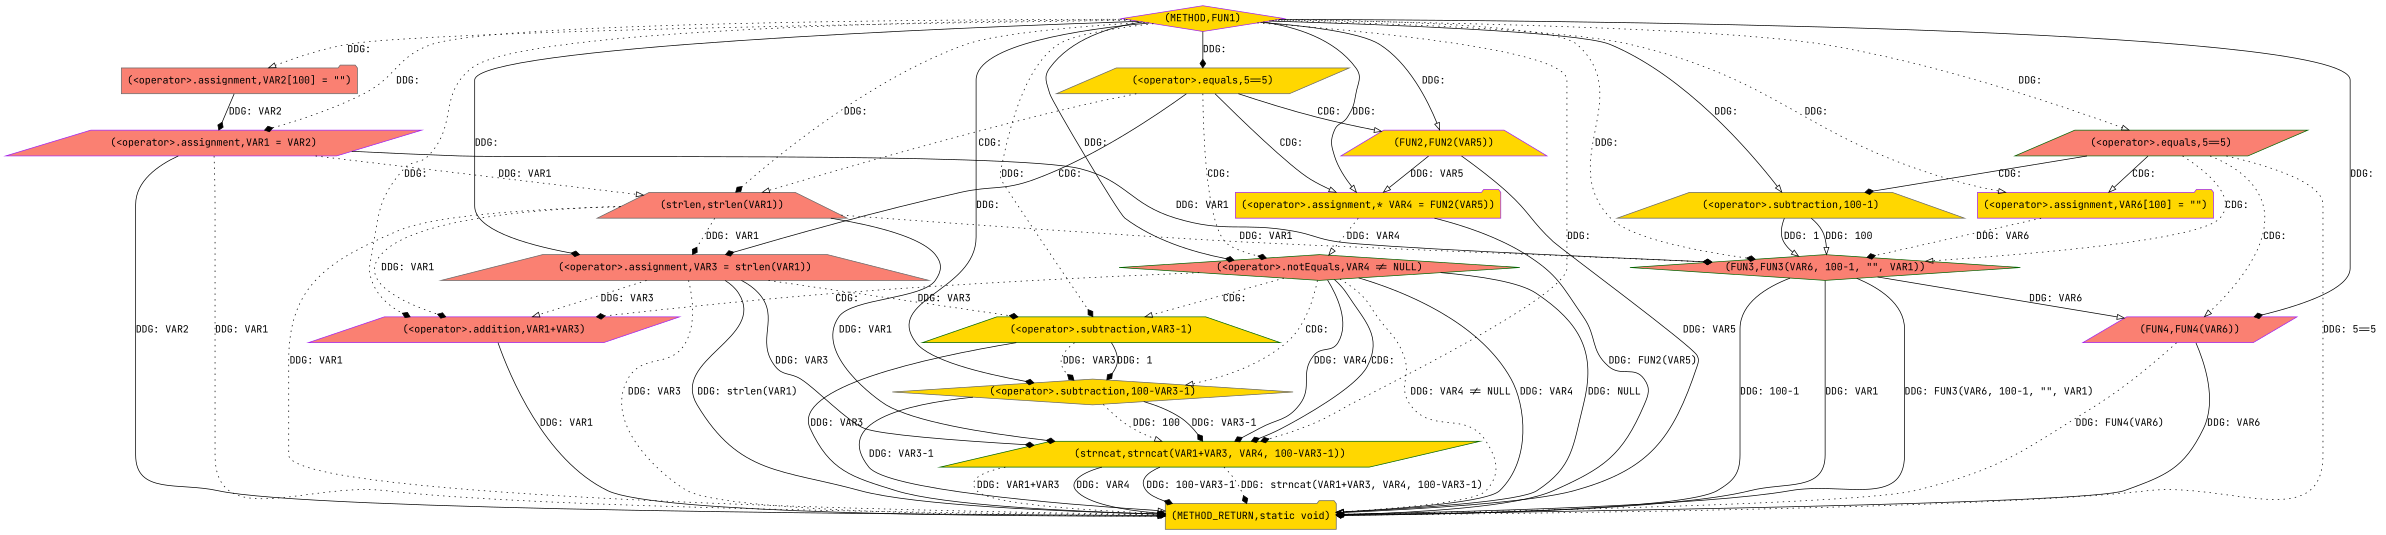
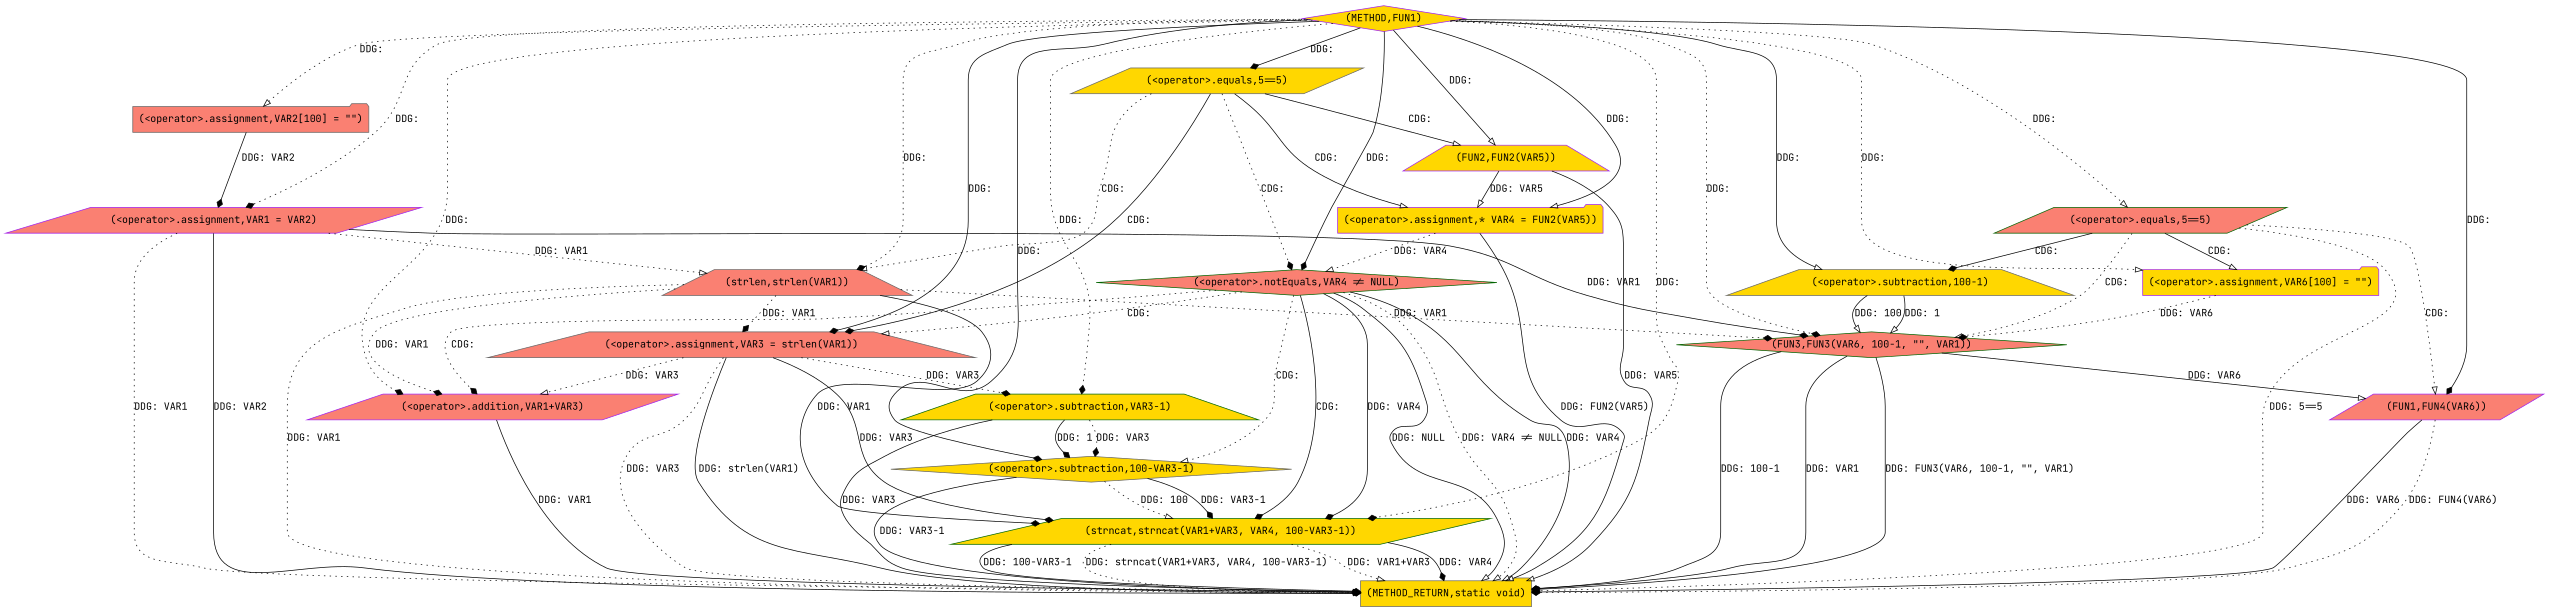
  digraph {
    fontname="JetBrains Mono"
    node [color=purple fillcolor=gold fontname="JetBrains Mono" shape=parallelogram style=filled]
    edge [arrowhead=diamond fontname="JetBrains Mono" style=solid]
    n1 [label="(METHOD,FUN1)" shape=diamond]
    n2 [color=gray40 fillcolor=salmon label="(<operator>.assignment,VAR2[100] = \"\")" shape=folder]
    n3 [fillcolor=salmon label="(<operator>.assignment,VAR1 = VAR2)"]
    n4 [color=gray40 label="(<operator>.equals,5==5)"]
    n5 [color=gray40 fillcolor=salmon label="(<operator>.assignment,VAR3 = strlen(VAR1))" shape=trapezium]
    n6 [color=gray40 fillcolor=salmon label="(strlen,strlen(VAR1))" shape=trapezium]
    n7 [label="(<operator>.assignment,* VAR4 = FUN2(VAR5))" shape=folder]
    n8 [label="(FUN2,FUN2(VAR5))" shape=trapezium]
    n9 [color=darkgreen fillcolor=salmon label="(<operator>.notEquals,VAR4 != NULL)" shape=diamond]
    n10 [color=darkgreen label="(strncat,strncat(VAR1+VAR3, VAR4, 100-VAR3-1))"]
    n11 [fillcolor=salmon label="(<operator>.addition,VAR1+VAR3)"]
    n12 [color=gray40 label="(<operator>.subtraction,100-VAR3-1)" shape=diamond]
    n13 [color=darkgreen label="(<operator>.subtraction,VAR3-1)" shape=trapezium]
    n14 [color=darkgreen fillcolor=salmon label="(<operator>.equals,5==5)"]
    n15 [label="(<operator>.assignment,VAR6[100] = \"\")" shape=folder]
    n16 [color=darkgreen fillcolor=salmon label="(FUN3,FUN3(VAR6, 100-1, \"\", VAR1))" shape=diamond]
    n17 [color=gray40 label="(<operator>.subtraction,100-1)" shape=trapezium]
-   n18 [fillcolor=salmon label="(FUN4,FUN4(VAR6))"]
+   n18 [fillcolor=salmon label="(FUN1,FUN4(VAR6))"]
    n19 [color=gray40 label="(METHOD_RETURN,static void)" shape=folder]
    n1 -> n2 [arrowhead=onormal label="DDG: " style=dotted]
    n1 -> n3 [label="DDG: " style=dotted]
    n1 -> n4 [label="DDG: "]
    n1 -> n5 [label="DDG: "]
    n1 -> n6 [label="DDG: " style=dotted]
    n1 -> n7 [arrowhead=onormal label="DDG: "]
    n1 -> n8 [arrowhead=onormal label="DDG: "]
    n1 -> n9 [label="DDG: "]
    n1 -> n10 [label="DDG: " style=dotted]
    n1 -> n11 [label="DDG: " style=dotted]
    n1 -> n12 [label="DDG: "]
    n1 -> n13 [label="DDG: " style=dotted]
    n1 -> n14 [arrowhead=onormal label="DDG: " style=dotted]
    n1 -> n15 [arrowhead=onormal label="DDG: " style=dotted]
    n1 -> n16 [label="DDG: " style=dotted]
    n1 -> n17 [arrowhead=onormal label="DDG: "]
    n1 -> n18 [label="DDG: "]
    n2 -> n3 [label="DDG: VAR2"]
    n3 -> n6 [arrowhead=onormal label="DDG: VAR1" style=dotted]
    n3 -> n16 [label="DDG: VAR1"]
    n3 -> n19 [arrowhead=onormal label="DDG: VAR1" style=dotted]
    n3 -> n19 [label="DDG: VAR2"]
    n4 -> n5 [label="CDG: "]
    n4 -> n6 [arrowhead=onormal label="CDG: " style=dotted]
    n4 -> n7 [arrowhead=onormal label="CDG: "]
    n4 -> n8 [arrowhead=onormal label="CDG: "]
    n4 -> n9 [label="CDG: " style=dotted]
    n5 -> n10 [label="DDG: VAR3"]
    n5 -> n11 [arrowhead=onormal label="DDG: VAR3" style=dotted]
    n5 -> n13 [label="DDG: VAR3" style=dotted]
    n5 -> n19 [arrowhead=onormal label="DDG: VAR3" style=dotted]
    n5 -> n19 [arrowhead=onormal label="DDG: strlen(VAR1)"]
    n6 -> n5 [label="DDG: VAR1" style=dotted]
    n6 -> n10 [label="DDG: VAR1"]
    n6 -> n11 [label="DDG: VAR1" style=dotted]
    n6 -> n16 [label="DDG: VAR1" style=dotted]
    n6 -> n19 [arrowhead=onormal label="DDG: VAR1" style=dotted]
    n7 -> n9 [arrowhead=onormal label="DDG: VAR4" style=dotted]
    n7 -> n19 [arrowhead=onormal label="DDG: FUN2(VAR5)"]
    n8 -> n7 [arrowhead=onormal label="DDG: VAR5"]
    n8 -> n19 [arrowhead=onormal label="DDG: VAR5"]
    n9 -> n10 [label="DDG: VAR4"]
    n9 -> n10 [label="CDG: "]
    n9 -> n11 [label="CDG: " style=dotted]
    n9 -> n12 [arrowhead=onormal label="CDG: " style=dotted]
-   n9 -> n13 [arrowhead=onormal label="CDG: " style=dotted]
+   n9 -> n5 [arrowhead=onormal label="CDG: " style=dotted]
    n9 -> n19 [arrowhead=onormal label="DDG: NULL"]
    n9 -> n19 [arrowhead=onormal label="DDG: VAR4 != NULL" style=dotted]
    n9 -> n19 [arrowhead=onormal label="DDG: VAR4"]
    n10 -> n19 [arrowhead=onormal label="DDG: VAR1+VAR3" style=dotted]
    n10 -> n19 [label="DDG: VAR4"]
    n10 -> n19 [label="DDG: 100-VAR3-1"]
    n10 -> n19 [label="DDG: strncat(VAR1+VAR3, VAR4, 100-VAR3-1)" style=dotted]
    n11 -> n19 [arrowhead=onormal label="DDG: VAR1"]
    n12 -> n10 [arrowhead=onormal label="DDG: 100" style=dotted]
    n12 -> n10 [label="DDG: VAR3-1"]
    n12 -> n19 [arrowhead=onormal label="DDG: VAR3-1"]
    n13 -> n12 [label="DDG: VAR3" style=dotted]
    n13 -> n12 [label="DDG: 1"]
    n13 -> n19 [arrowhead=onormal label="DDG: VAR3"]
    n14 -> n15 [arrowhead=onormal label="CDG: "]
    n14 -> n16 [arrowhead=onormal label="CDG: " style=dotted]
    n14 -> n17 [label="CDG: "]
    n14 -> n18 [arrowhead=onormal label="CDG: " style=dotted]
    n14 -> n19 [label="DDG: 5==5" style=dotted]
    n15 -> n16 [label="DDG: VAR6" style=dotted]
    n16 -> n18 [arrowhead=onormal label="DDG: VAR6"]
    n16 -> n19 [label="DDG: VAR1"]
    n16 -> n19 [arrowhead=onormal label="DDG: FUN3(VAR6, 100-1, \"\", VAR1)"]
    n16 -> n19 [label="DDG: 100-1"]
    n17 -> n16 [arrowhead=onormal label="DDG: 100"]
    n17 -> n16 [arrowhead=onormal label="DDG: 1"]
    n18 -> n19 [label="DDG: VAR6"]
    n18 -> n19 [label="DDG: FUN4(VAR6)" style=dotted]
  }
